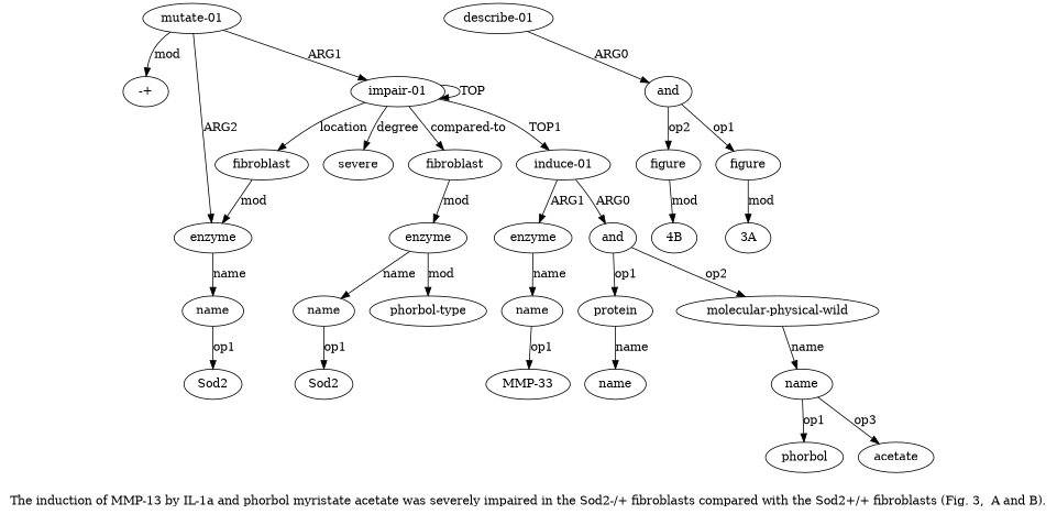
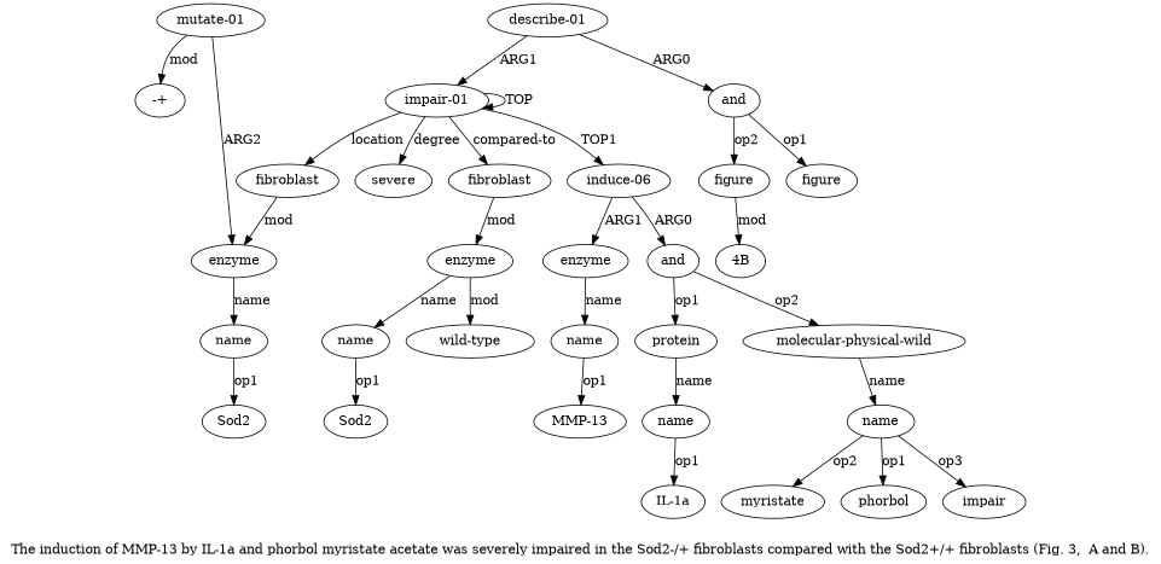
  digraph {
    label="The induction of MMP-13 by IL-1a and phorbol myristate acetate was severely impaired in the Sod2-/+ fibroblasts compared with the Sod2+/+ fibroblasts (Fig. 3,  A and B)."
    node [color=black gold_ind=-1 gold_label=name test_ind=-1 test_label=name]
    edge [color=black gold_label=op1 test_label=op1]
    n1 [gold_ind=20 label=name test_ind=20]
    n2 [gold_label=Sod2 label=Sod2 test_label=Sod2]
-   n3 [gold_ind=21 gold_label="wild-type" label="phorbol-type" test_ind=21 test_label="wild-type"]
+   n3 [gold_ind=21 gold_label="wild-type" label="wild-type" test_ind=21 test_label="wild-type"]
    n4 [gold_label="-+" label="-+" test_label="-+"]
-   n5 [gold_label=acetate label=acetate test_label=acetate]
-   n7 [gold_label="MMP-13" label="MMP-33" test_label="MMP-13"]
+   n5 [gold_label=acetate label=impair test_label=acetate]
+   n6 [gold_label=myristate label=myristate test_label=myristate]
+   n7 [gold_label="MMP-13" label="MMP-13" test_label="MMP-13"]
    n8 [gold_label=Sod2 label=Sod2 test_label=Sod2]
    n9 [gold_label=phorbol label=phorbol test_label=phorbol]
    n10 [gold_label="3B" label="4B" test_label="3B"]
    n11 [gold_ind=15 gold_label=figure label=figure test_ind=15 test_label=figure]
-   n12 [gold_label="3A" label="3A" test_label="3A"]
    n13 [gold_ind=14 gold_label=and label=and test_ind=14 test_label=and]
    n14 [gold_ind=16 gold_label=figure label=figure test_ind=16 test_label=figure]
    n15 [gold_ind=17 gold_label=severe label=severe test_ind=17 test_label=severe]
    n16 [gold_ind=11 label=name test_ind=11]
    n17 [gold_ind=10 gold_label=enzyme label=enzyme test_ind=10 test_label=enzyme]
    n18 [gold_ind=13 gold_label="describe-01" label="describe-01" test_ind=13 test_label="describe-01"]
    n19 [gold_ind=0 gold_label="impair-01" label="impair-01" test_ind=0 test_label="impair-01"]
    n20 [gold_ind=18 gold_label=fibroblast label=fibroblast test_ind=18 test_label=fibroblast]
-   n21 [gold_ind=1 gold_label="induce-01" label="induce-01" test_ind=1 test_label="induce-01"]
+   n21 [gold_ind=1 gold_label="induce-01" label="induce-06" test_ind=1 test_label="induce-01"]
    n22 [gold_ind=9 gold_label=fibroblast label=fibroblast test_ind=9 test_label=fibroblast]
    n23 [gold_ind=19 gold_label=enzyme label=enzyme test_ind=19 test_label=enzyme]
    n24 [gold_ind=2 gold_label=and label=and test_ind=2 test_label=and]
    n25 [gold_ind=7 gold_label=enzyme label=enzyme test_ind=7 test_label=enzyme]
    n26 [gold_ind=12 gold_label="mutate-01" label="mutate-01" test_ind=12 test_label="mutate-01"]
    n27 [gold_ind=3 gold_label=protein label=protein test_ind=3 test_label=protein]
    n28 [gold_ind=5 gold_label="molecular-physical-entity" label="molecular-physical-wild" test_ind=5 test_label="molecular-physical-entity"]
    n29 [gold_ind=8 label=name test_ind=8]
    n30 [gold_ind=4 label=name test_ind=4]
    n31 [gold_ind=6 label=name test_ind=6]
+   n32 [gold_label="IL-1a" label="IL-1a" test_label="IL-1a"]
    n1 -> n2 [label=op1]
-   n11 -> n12 [gold_label=mod label=mod test_label=mod]
    n13 -> n11 [label=op1]
    n13 -> n14 [gold_label=op2 label=op2 test_label=op2]
    n14 -> n10 [gold_label=mod label=mod test_label=mod]
    n16 -> n8 [label=op1]
    n17 -> n16 [gold_label=name label=name test_label=name]
    n18 -> n13 [gold_label=ARG0 label=ARG0 test_label=ARG0]
-   n26 -> n19 [gold_label=ARG1 label=ARG1 test_label=ARG1]
+   n18 -> n19 [gold_label=ARG1 label=ARG1 test_label=ARG1]
    n19 -> n15 [gold_label=degree label=degree test_label=degree]
    n19 -> n19 [gold_label=TOP label=TOP test_label=TOP]
    n19 -> n20 [gold_label="compared-to" label="compared-to" test_label="compared-to"]
    n19 -> n21 [gold_label=ARG1 label=TOP1 test_label=ARG1]
    n19 -> n22 [gold_label=location label=location test_label=location]
    n20 -> n23 [gold_label=mod label=mod test_label=mod]
    n21 -> n24 [gold_label=ARG0 label=ARG0 test_label=ARG0]
    n21 -> n25 [gold_label=ARG1 label=ARG1 test_label=ARG1]
    n22 -> n17 [gold_label=mod label=mod test_label=mod]
    n23 -> n1 [gold_label=name label=name test_label=name]
    n23 -> n3 [gold_label=mod label=mod test_label=mod]
    n24 -> n27 [label=op1]
    n24 -> n28 [gold_label=op2 label=op2 test_label=op2]
    n25 -> n29 [gold_label=name label=name test_label=name]
    n26 -> n4 [gold_label=mod label=mod test_label=mod]
    n26 -> n17 [gold_label=ARG2 label=ARG2 test_label=ARG2]
    n27 -> n30 [gold_label=name label=name test_label=name]
    n28 -> n31 [gold_label=name label=name test_label=name]
    n29 -> n7 [label=op1]
+   n30 -> n32 [label=op1]
    n31 -> n5 [gold_label=op3 label=op3 test_label=op3]
+   n31 -> n6 [gold_label=op2 label=op2 test_label=op2]
    n31 -> n9 [label=op1]
  }
